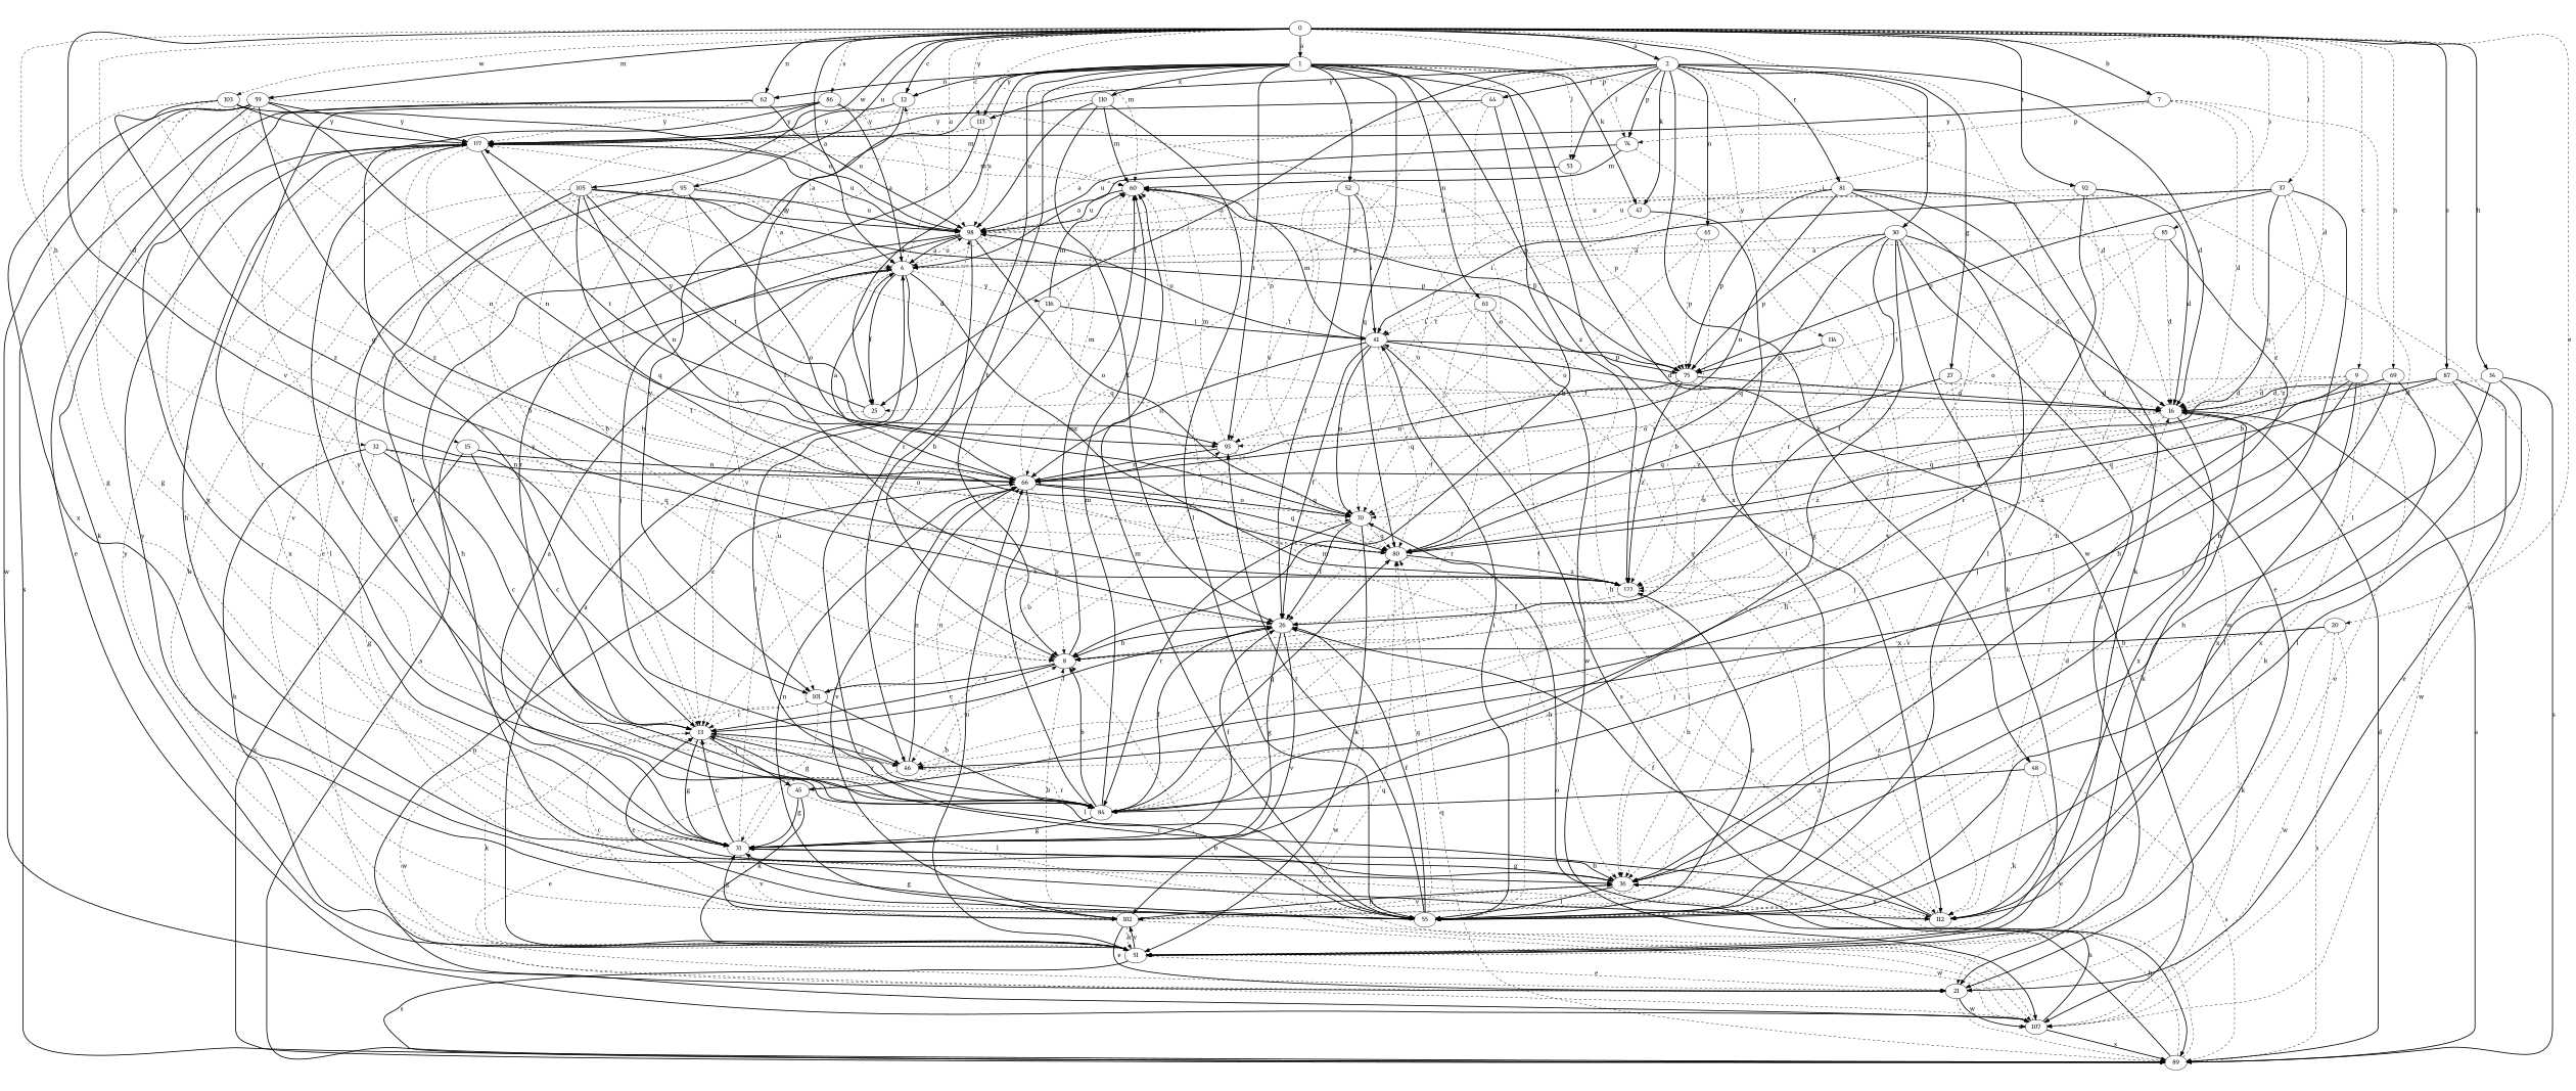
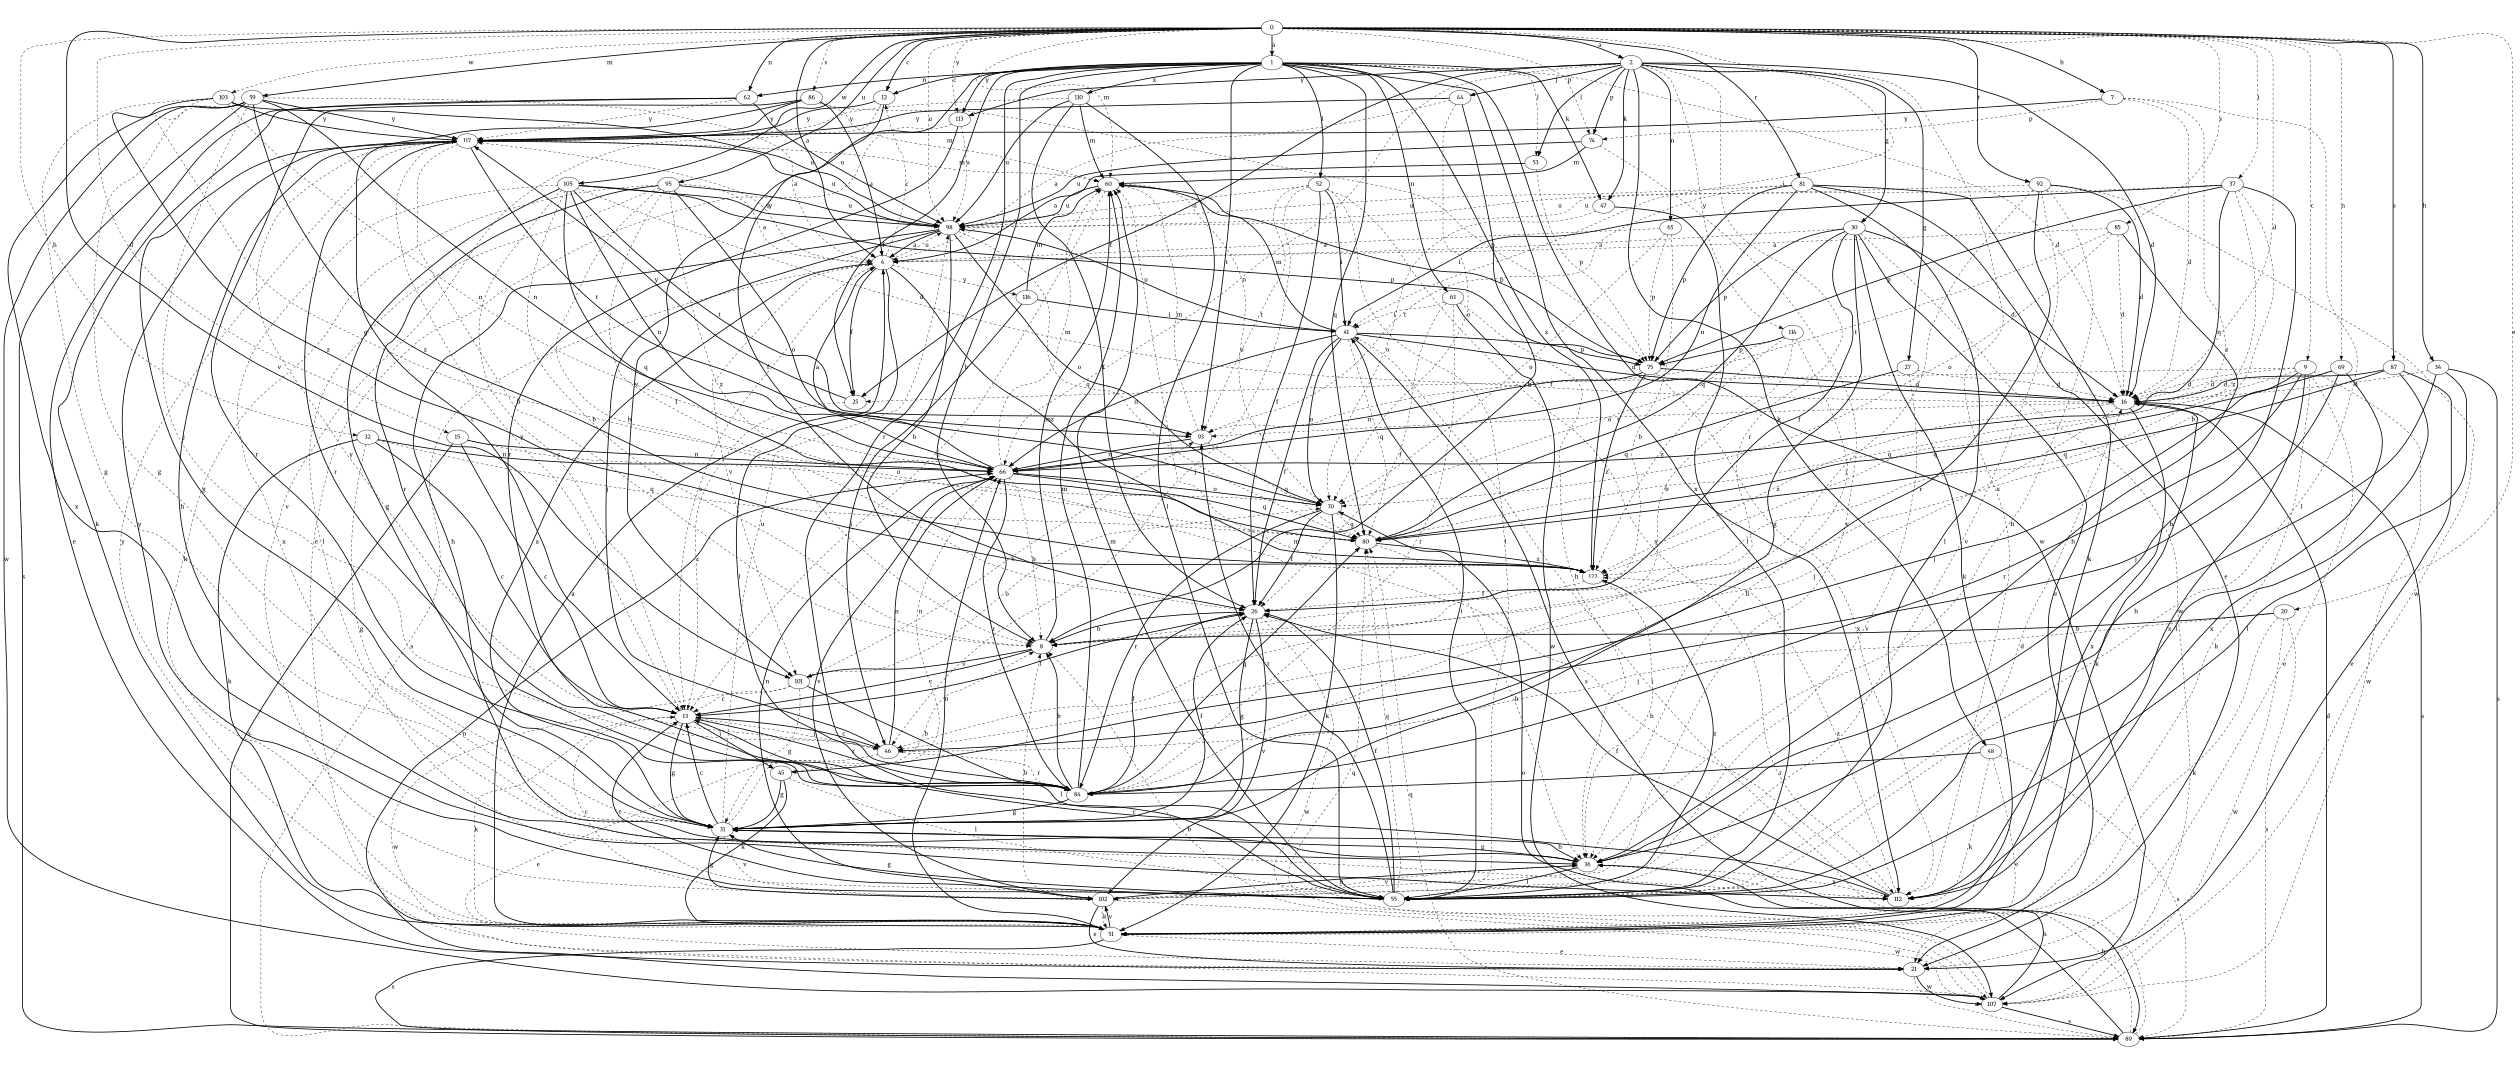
  strict digraph {
    fontname=Merriweather
    node [fontname=Merriweather]
    edge [fontname=Merriweather style=bold]
    0
    1
    2
    4
    7
    9
    12
    15
    16
    20
    32
    34
    37
    41
    59
    60
    n17 [label=69]
    62
    74
    81
    85
    86
    87
    92
    95
    98
    101
    103
    105
    113
    8
    25
    47
    52
    53
    63
    80
    84
    93
    107
    110
    112
    122
    27
    30
    44
    48
    65
    66
    114
    13
    55
    89
    116
    117
    21
    45
    51
    26
    102
    70
    46
    31
    36
    75
    0 -> 1 [label=a]
    0 -> 2 [label=a]
    0 -> 4 [label=a]
    0 -> 7 [label=b]
    0 -> 9 [label=c style=dashed]
    0 -> 12 [label=c]
    0 -> 15 [label=d style=dashed]
    0 -> 16 [label=d style=dashed]
    0 -> 20 [label=e style=dashed]
    0 -> 32 [label=h style=dashed]
    0 -> 34 [label=h]
    0 -> 37 [label=i style=dashed]
    0 -> 41 [label=i style=dashed]
    0 -> 59 [label=m]
    0 -> 60 [label=m style=dashed]
    0 -> n17 [label=n style=dashed]
    0 -> 62 [label=n]
    0 -> 74 [label=p style=dashed]
    0 -> 81 [label=r]
    0 -> 85 [label=s style=dashed]
    0 -> 86 [label=s style=dashed]
    0 -> 87 [label=s]
    0 -> 92 [label=t]
    0 -> 95 [label=u]
    0 -> 98 [label=u style=dashed]
    0 -> 101 [label=v]
    0 -> 103 [label=w style=dashed]
    0 -> 105 [label=w]
    0 -> 113 [label=y style=dashed]
    1 -> 12 [label=c]
    1 -> 16 [label=d style=dashed]
    1 -> 62 [label=n]
    1 -> 101 [label=v]
    1 -> 113 [label=y]
    1 -> 8 [label=b]
    1 -> 25 [label=f]
    1 -> 47 [label=k]
    1 -> 52 [label=l]
    1 -> 53 [label=l style=dashed]
    1 -> 63 [label=n]
    1 -> 80 [label=q]
    1 -> 84 [label=r]
    1 -> 93 [label=t]
    1 -> 107 [label=w]
    1 -> 110 [label=x]
    1 -> 112 [label=x]
    1 -> 122 [label=z]
    2 -> 16 [label=d]
    2 -> 74 [label=p]
    2 -> 113 [label=y]
    2 -> 25 [label=f]
    2 -> 47 [label=k]
    2 -> 53 [label=l]
    2 -> 84 [label=r style=dashed]
    2 -> 112 [label=x style=dashed]
    2 -> 27 [label=g]
    2 -> 30 [label=g]
    2 -> 44 [label=j]
    2 -> 48 [label=k]
    2 -> 65 [label=n]
    2 -> 66 [label=n style=dashed]
    2 -> 114 [label=y style=dashed]
    4 -> 12 [label=c style=dashed]
    4 -> 98 [label=u style=dashed]
    4 -> 101 [label=v style=dashed]
    4 -> 25 [label=f]
    4 -> 122 [label=z]
    4 -> 13 [label=c style=dashed]
    4 -> 55 [label=l]
-   4 -> 89 [label=s]
+   4 -> 89 [label=s style=dashed]
    4 -> 116 [label=y style=dashed]
    4 -> 117 [label=y style=dashed]
    7 -> 16 [label=d style=dashed]
    7 -> 74 [label=p style=dashed]
    7 -> 122 [label=z style=dashed]
    7 -> 55 [label=l style=dashed]
    7 -> 117 [label=y]
    9 -> 16 [label=d style=dashed]
    9 -> 25 [label=f style=dashed]
    9 -> 80 [label=q style=dashed]
    9 -> 84 [label=r]
    9 -> 107 [label=w style=dashed]
    9 -> 112 [label=x]
    9 -> 21 [label=e style=dashed]
    9 -> 45 [label=j]
    9 -> 51 [label=k style=dashed]
    12 -> 117 [label=y]
    12 -> 26 [label=f]
    12 -> 102 [label=v style=dashed]
    15 -> 66 [label=n]
    15 -> 13 [label=c]
    15 -> 89 [label=s]
    15 -> 70 [label=o style=dashed]
    16 -> 93 [label=t style=dashed]
    16 -> 112 [label=x]
    16 -> 122 [label=z style=dashed]
    16 -> 89 [label=s]
    16 -> 51 [label=k]
    16 -> 46 [label=j style=dashed]
    20 -> 8 [label=b]
    20 -> 107 [label=w style=dashed]
    20 -> 89 [label=s style=dashed]
    20 -> 51 [label=k style=dashed]
    20 -> 46 [label=j style=dashed]
    32 -> 80 [label=q style=dashed]
    32 -> 66 [label=n]
    32 -> 13 [label=c]
    32 -> 51 [label=k]
    32 -> 31 [label=g style=dashed]
    34 -> 16 [label=d style=dashed]
    34 -> 55 [label=l]
    34 -> 89 [label=s]
    34 -> 36 [label=h]
    37 -> 41 [label=i]
    37 -> 98 [label=u style=dashed]
    37 -> 8 [label=b style=dashed]
    37 -> 122 [label=z style=dashed]
    37 -> 66 [label=n]
    37 -> 36 [label=h]
    37 -> 75 [label=p]
    41 -> 16 [label=d]
    41 -> 60 [label=m]
    41 -> 98 [label=u]
    41 -> 80 [label=q style=dashed]
    41 -> 66 [label=n]
    41 -> 89 [label=s]
    41 -> 26 [label=f]
    41 -> 70 [label=o]
    41 -> 75 [label=p]
    59 -> 4 [label=a style=dashed]
    59 -> 107 [label=w]
    59 -> 112 [label=x]
    59 -> 122 [label=z]
    59 -> 66 [label=n]
    59 -> 89 [label=s]
    59 -> 117 [label=y]
    59 -> 46 [label=j style=dashed]
    59 -> 31 [label=g style=dashed]
    60 -> 98 [label=u]
    60 -> 13 [label=c style=dashed]
    60 -> 70 [label=o style=dashed]
    60 -> 75 [label=p]
    n17 -> 16 [label=d style=dashed]
    n17 -> 80 [label=q]
    n17 -> 55 [label=l]
    n17 -> 46 [label=j]
    62 -> 98 [label=u]
    62 -> 117 [label=y style=dashed]
    62 -> 21 [label=e]
    62 -> 51 [label=k]
    74 -> 60 [label=m]
    74 -> 98 [label=u]
    74 -> 102 [label=v style=dashed]
    81 -> 98 [label=u style=dashed]
    81 -> 93 [label=t style=dashed]
    81 -> 66 [label=n]
    81 -> 55 [label=l]
    81 -> 21 [label=e]
    81 -> 51 [label=k]
    81 -> 75 [label=p]
    85 -> 4 [label=a style=dashed]
    85 -> 16 [label=d style=dashed]
    85 -> 93 [label=t style=dashed]
    85 -> 70 [label=o style=dashed]
    85 -> 36 [label=h]
    86 -> 4 [label=a]
    86 -> 60 [label=m style=dashed]
    86 -> 84 [label=r]
    86 -> 13 [label=c]
    86 -> 117 [label=y]
    86 -> 75 [label=p style=dashed]
    87 -> 16 [label=d]
    87 -> 80 [label=q]
    87 -> 112 [label=x]
    87 -> 21 [label=e]
    92 -> 16 [label=d]
    92 -> 98 [label=u style=dashed]
    92 -> 84 [label=r]
    92 -> 107 [label=w style=dashed]
    92 -> 102 [label=v style=dashed]
    92 -> 46 [label=j style=dashed]
    92 -> 36 [label=h style=dashed]
    95 -> 4 [label=a style=dashed]
    95 -> 98 [label=u]
    95 -> 8 [label=b style=dashed]
    95 -> 84 [label=r]
    95 -> 122 [label=z style=dashed]
    95 -> 55 [label=l style=dashed]
    95 -> 51 [label=k style=dashed]
    95 -> 26 [label=f style=dashed]
    95 -> 70 [label=o]
    98 -> 4 [label=a]
    98 -> 8 [label=b]
    98 -> 80 [label=q style=dashed]
    98 -> 70 [label=o]
    98 -> 46 [label=j]
    98 -> 36 [label=h]
    101 -> 93 [label=t style=dashed]
    101 -> 107 [label=w style=dashed]
    101 -> 13 [label=c style=dashed]
    101 -> 55 [label=l]
    101 -> 70 [label=o style=dashed]
    101 -> 31 [label=g style=dashed]
    103 -> 98 [label=u]
    103 -> 80 [label=q style=dashed]
    103 -> 122 [label=z]
    103 -> 66 [label=n style=dashed]
    103 -> 117 [label=y]
    103 -> 31 [label=g style=dashed]
    105 -> 16 [label=d style=dashed]
    105 -> 98 [label=u]
    105 -> 8 [label=b style=dashed]
    105 -> 80 [label=q]
    105 -> 93 [label=t]
    105 -> 112 [label=x style=dashed]
    105 -> 66 [label=n]
    105 -> 13 [label=c style=dashed]
    105 -> 31 [label=g]
    105 -> 75 [label=p]
    113 -> 98 [label=u style=dashed]
    113 -> 84 [label=r]
    113 -> 21 [label=e style=dashed]
    8 -> 60 [label=m]
    8 -> 101 [label=v]
    8 -> 13 [label=c]
    25 -> 13 [label=c style=dashed]
    25 -> 117 [label=y]
    47 -> 55 [label=l]
    47 -> 70 [label=o style=dashed]
    52 -> 41 [label=i]
    52 -> 98 [label=u style=dashed]
    52 -> 93 [label=t style=dashed]
    52 -> 112 [label=x style=dashed]
    52 -> 55 [label=l style=dashed]
    52 -> 26 [label=f]
    52 -> 46 [label=j style=dashed]
    53 -> 4 [label=a]
    53 -> 75 [label=p style=dashed]
    63 -> 41 [label=i style=dashed]
    63 -> 84 [label=r style=dashed]
    63 -> 107 [label=w]
    63 -> 26 [label=f style=dashed]
    63 -> 36 [label=h style=dashed]
    80 -> 122 [label=z]
    80 -> 36 [label=h style=dashed]
    84 -> 60 [label=m]
    84 -> 8 [label=b]
    84 -> 80 [label=q]
    84 -> 26 [label=f]
    84 -> 31 [label=g]
    93 -> 60 [label=m style=dashed]
    93 -> 80 [label=q style=dashed]
    93 -> 66 [label=n]
    107 -> 8 [label=b style=dashed]
    107 -> 80 [label=q style=dashed]
    107 -> 66 [label=n]
    107 -> 89 [label=s]
    107 -> 36 [label=h]
    110 -> 60 [label=m]
    110 -> 98 [label=u]
    110 -> 55 [label=l]
    110 -> 117 [label=y style=dashed]
    110 -> 26 [label=f]
    112 -> 60 [label=m style=dashed]
    112 -> 122 [label=z style=dashed]
    112 -> 13 [label=c]
    112 -> 26 [label=f]
    122 -> 26 [label=f style=dashed]
    122 -> 36 [label=h style=dashed]
    27 -> 16 [label=d style=dashed]
    27 -> 80 [label=q]
    27 -> 102 [label=v style=dashed]
    30 -> 4 [label=a style=dashed]
    30 -> 16 [label=d]
    30 -> 80 [label=q]
    30 -> 107 [label=w style=dashed]
    30 -> 21 [label=e]
    30 -> 51 [label=k]
    30 -> 26 [label=f]
    30 -> 31 [label=g]
    30 -> 75 [label=p]
    44 -> 4 [label=a style=dashed]
    44 -> 8 [label=b]
    44 -> 117 [label=y]
    44 -> 70 [label=o style=dashed]
    48 -> 84 [label=r]
    48 -> 89 [label=s style=dashed]
    48 -> 21 [label=e style=dashed]
    48 -> 51 [label=k style=dashed]
    65 -> 4 [label=a style=dashed]
    65 -> 8 [label=b style=dashed]
    65 -> 70 [label=o style=dashed]
    65 -> 75 [label=p style=dashed]
    66 -> 4 [label=a]
    66 -> 60 [label=m style=dashed]
    66 -> 8 [label=b style=dashed]
    66 -> 80 [label=q]
    66 -> 84 [label=r]
    66 -> 102 [label=v]
    66 -> 70 [label=o]
    114 -> 8 [label=b style=dashed]
    114 -> 122 [label=z style=dashed]
    114 -> 70 [label=o style=dashed]
    114 -> 36 [label=h style=dashed]
    114 -> 75 [label=p]
    13 -> 84 [label=r]
    13 -> 117 [label=y style=dashed]
    13 -> 45 [label=j]
    13 -> 51 [label=k style=dashed]
    13 -> 26 [label=f]
    13 -> 46 [label=j style=dashed]
    13 -> 31 [label=g]
    55 -> 16 [label=d style=dashed]
    55 -> 41 [label=i]
    55 -> 60 [label=m]
    55 -> 80 [label=q style=dashed]
    55 -> 93 [label=t]
    55 -> 122 [label=z]
    55 -> 13 [label=c]
    55 -> 117 [label=y]
    55 -> 26 [label=f]
    55 -> 31 [label=g]
    89 -> 16 [label=d]
    89 -> 41 [label=i style=dashed]
    89 -> 80 [label=q style=dashed]
    89 -> 70 [label=o]
    89 -> 36 [label=h style=dashed]
    116 -> 41 [label=i]
    116 -> 60 [label=m]
    116 -> 46 [label=j]
    117 -> 60 [label=m style=dashed]
    117 -> 98 [label=u]
    117 -> 8 [label=b style=dashed]
    117 -> 84 [label=r]
    117 -> 93 [label=t]
    117 -> 31 [label=g]
    117 -> 36 [label=h]
    21 -> 107 [label=w]
    21 -> 89 [label=s style=dashed]
    45 -> 66 [label=n style=dashed]
    45 -> 55 [label=l style=dashed]
    45 -> 51 [label=k]
    45 -> 31 [label=g]
    51 -> 4 [label=a]
    51 -> 66 [label=n]
    51 -> 89 [label=s]
    51 -> 117 [label=y style=dashed]
    51 -> 21 [label=e style=dashed]
    51 -> 102 [label=v]
    26 -> 8 [label=b]
    26 -> 107 [label=w style=dashed]
    26 -> 102 [label=v]
    26 -> 31 [label=g]
    102 -> 8 [label=b style=dashed]
    102 -> 107 [label=w style=dashed]
    102 -> 66 [label=n]
    102 -> 13 [label=c style=dashed]
    102 -> 21 [label=e]
    102 -> 51 [label=k style=dashed]
    102 -> 31 [label=g]
    102 -> 36 [label=h]
    70 -> 80 [label=q style=dashed]
    70 -> 84 [label=r]
    70 -> 51 [label=k]
    70 -> 26 [label=f]
    46 -> 84 [label=r style=dashed]
    46 -> 66 [label=n]
    46 -> 13 [label=c]
    46 -> 117 [label=y style=dashed]
    46 -> 21 [label=e style=dashed]
    31 -> 4 [label=a]
    31 -> 98 [label=u style=dashed]
    31 -> 8 [label=b style=dashed]
    31 -> 13 [label=c]
    31 -> 26 [label=f]
    31 -> 102 [label=v style=dashed]
    31 -> 36 [label=h]
    36 -> 112 [label=x style=dashed]
    36 -> 55 [label=l]
    36 -> 102 [label=v style=dashed]
    36 -> 31 [label=g]
    75 -> 16 [label=d]
    75 -> 112 [label=x style=dashed]
    75 -> 122 [label=z]
    75 -> 66 [label=n]
  }
